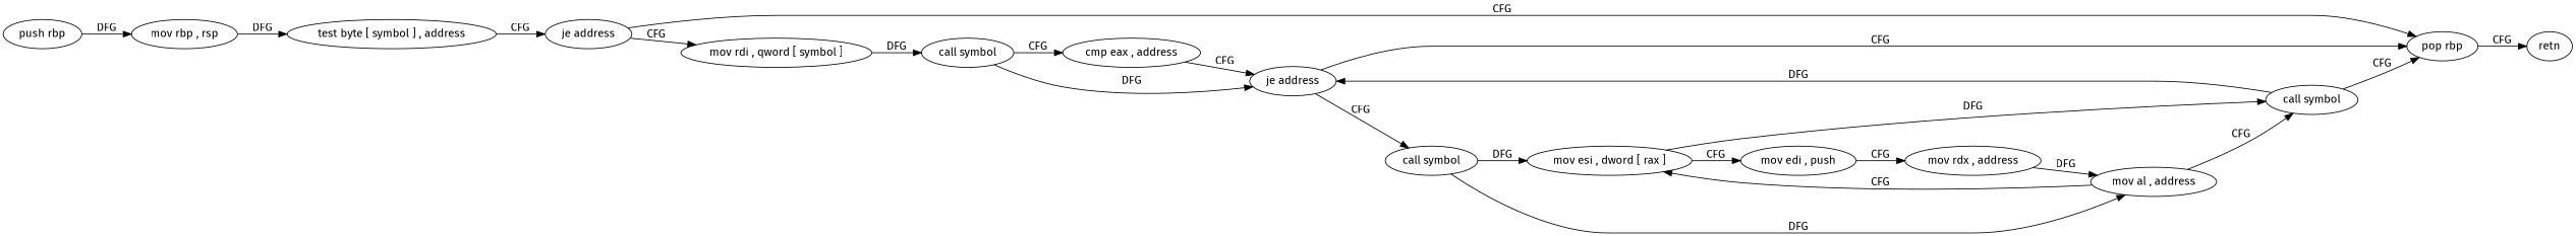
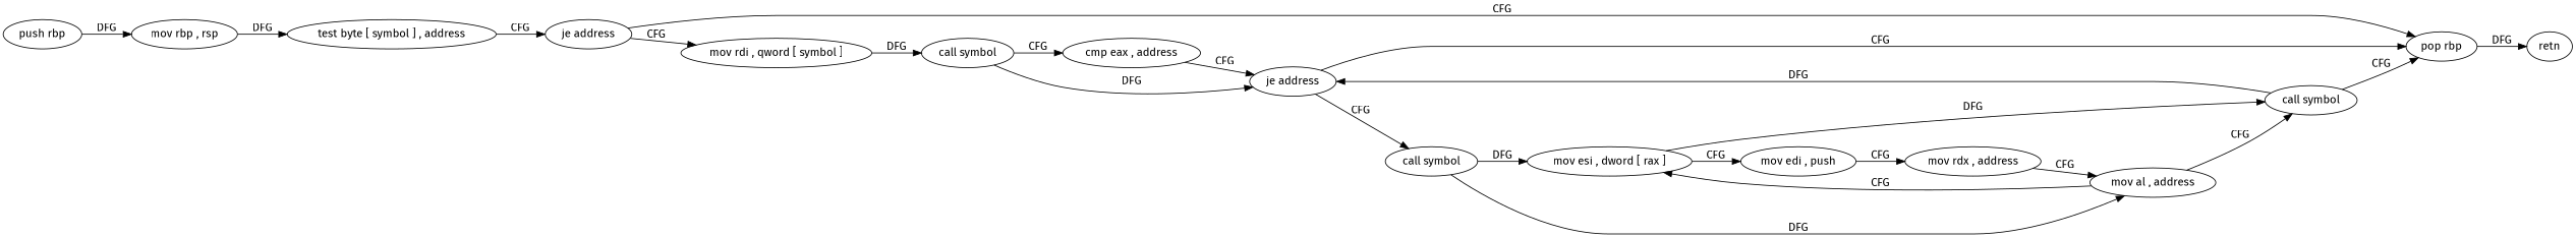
  digraph {
    fontname="Fira Sans"
    rankdir=LR
    node [fontname="Fira Sans"]
    edge [fontname="Fira Sans"]
    n1 [label="push rbp"]
    n2 [label="mov rbp , rsp"]
    n3 [label="test byte [ symbol ] , address"]
    n4 [label="je address"]
    n5 [label="pop rbp"]
    n6 [label="mov rdi , qword [ symbol ]"]
    n7 [label=retn]
    n8 [label="call symbol"]
    n9 [label="cmp eax , address"]
    n10 [label="je address"]
    n11 [label="call symbol"]
    n12 [label="mov esi , dword [ rax ]"]
    n13 [label="mov al , address"]
    n14 [label="mov edi , push"]
    n15 [label="call symbol"]
    n16 [label="mov rdx , address"]
    n1 -> n2 [label=DFG]
    n2 -> n3 [label=DFG]
    n3 -> n4 [label=CFG]
    n4 -> n5 [label=CFG]
    n4 -> n6 [label=CFG]
-   n5 -> n7 [label=CFG]
+   n5 -> n7 [label=DFG]
    n6 -> n8 [label=DFG]
    n8 -> n9 [label=CFG]
    n8 -> n10 [label=DFG]
    n9 -> n10 [label=CFG]
    n10 -> n5 [label=CFG]
    n10 -> n11 [label=CFG]
    n11 -> n12 [label=DFG]
    n11 -> n13 [label=DFG]
    n12 -> n14 [label=CFG]
    n12 -> n15 [label=DFG]
    n13 -> n12 [label=CFG]
    n13 -> n15 [label=CFG]
    n14 -> n16 [label=CFG]
    n15 -> n5 [label=CFG]
    n15 -> n10 [label=DFG]
-   n16 -> n13 [label=DFG]
+   n16 -> n13 [label=CFG]
  }
